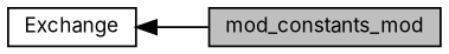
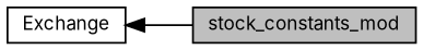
  digraph {
    rankdir=LR
    fontname=Inter
    node [color=black fontname=Inter fontsize=10 shape=box style=filled]
    n1 [fillcolor=white height=0.2 label=Exchange width=0.4]
-   n2 [fillcolor=grey75 fontcolor=black height=0.2 label=mod_constants_mod width=0.4]
+   n2 [fillcolor=grey75 fontcolor=black height=0.2 label=stock_constants_mod width=0.4]
    n1 -> n2 [dir=back fontname=Inter fontsize=10 labelfontname=Helvetica labelfontsize=10 shape=plaintext style=solid]
  }
